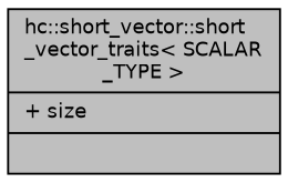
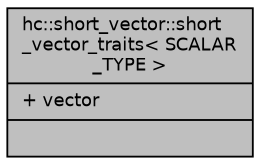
  digraph {
-   n1 [color=black fillcolor=grey75 fontcolor=black fontname=Helvetica fontsize=10 height=0.2 label="{hc::short_vector::short\l_vector_traits\< SCALAR\l_TYPE \>\n|+ size\l|}" shape=record style=filled width=0.4]
+   n1 [color=black fillcolor=grey75 fontcolor=black fontname=Helvetica fontsize=10 height=0.2 label="{hc::short_vector::short\l_vector_traits\< SCALAR\l_TYPE \>\n|+ vector\l|}" shape=record style=filled width=0.4]
  }
